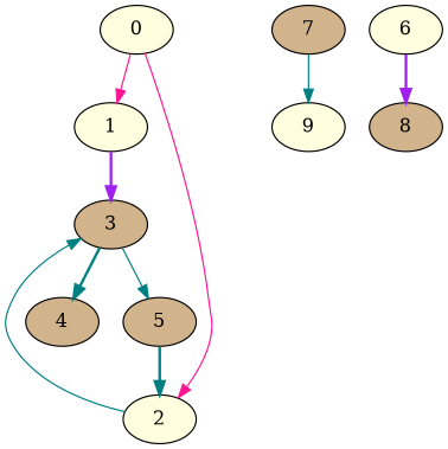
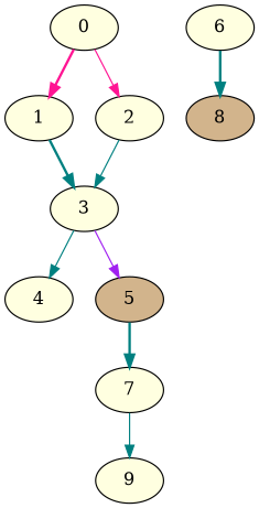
  digraph {
    node [fillcolor=lightyellow style=filled]
    edge [color=teal style=solid]
    0
    1
    2
-   3 [fillcolor=tan]
-   4 [fillcolor=tan]
+   3
+   4
    5 [fillcolor=tan]
-   7 [fillcolor=tan]
+   7
    8 [fillcolor=tan]
    6
    9
-   0 -> 1 [color=deeppink]
+   0 -> 1 [color=deeppink style=bold]
    0 -> 2 [color=deeppink]
-   1 -> 3 [color=purple style=bold]
+   1 -> 3 [style=bold]
    2 -> 3
-   3 -> 4 [style=bold]
-   3 -> 5
-   5 -> 2 [style=bold]
+   3 -> 4
+   3 -> 5 [color=purple]
+   5 -> 7 [style=bold]
    7 -> 9
-   6 -> 8 [color=purple style=bold]
+   6 -> 8 [style=bold]
  }
